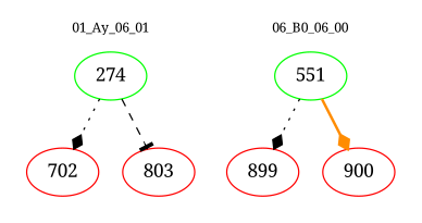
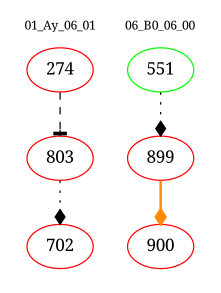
  digraph {
    fontname="Noto Serif"
    node [color=red fontname="Noto Serif"]
    edge [arrowhead=diamond color=black fontname="Noto Serif" style=dotted]
-   n1 [color=green label=274]
+   n1 [label=274]
    n2 [label=702]
    n3 [label=803]
    n4 [color=green label=551]
    n5 [label=899]
    n6 [label=900]
    subgraph cluster_1 {
      color=white
      fontsize=10
      label="01_Ay_06_01"
      n1
      n2
      n3
    }
    subgraph cluster_2 {
      color=white
      fontsize=10
      label="06_B0_06_00"
      n4
      n5
      n6
    }
-   n1 -> n2
+   n3 -> n2
    n1 -> n3 [arrowhead=tee style=dashed]
    n4 -> n5
-   n4 -> n6 [color=darkorange style=bold]
+   n5 -> n6 [color=darkorange style=bold]
  }
